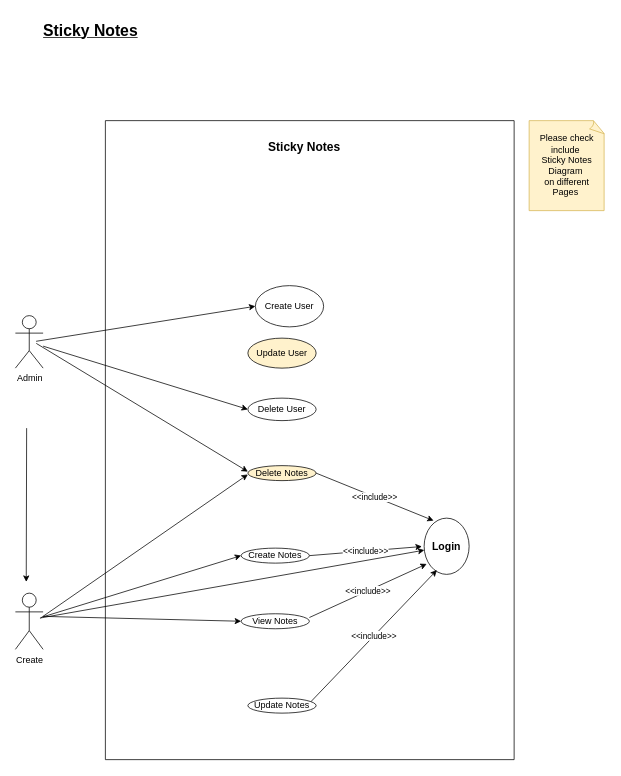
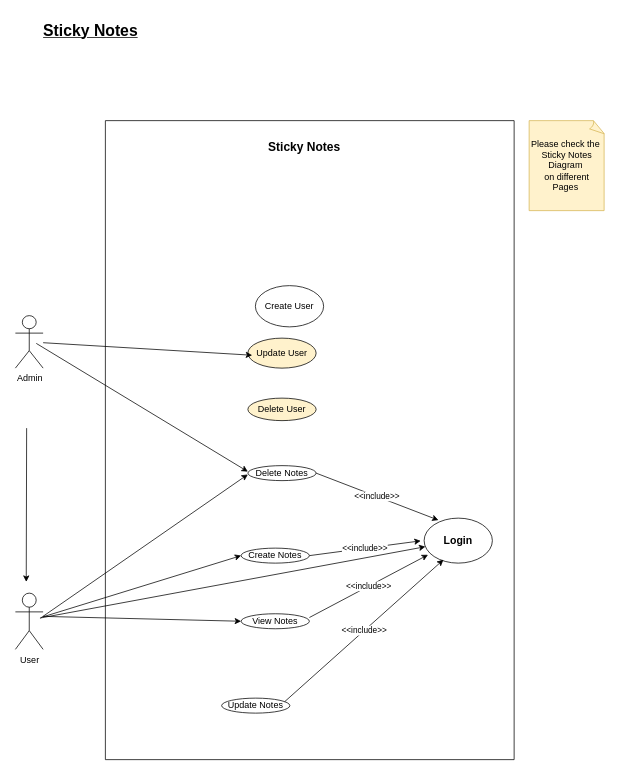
  <mxCell id="0" />
  <mxCell id="1" parent="0" />
  <mxCell id="2" value="" style="verticalLabelPosition=bottom;verticalAlign=top;html=1;shape=mxgraph.basic.rect;fillColor2=none;strokeWidth=1;size=20;indent=5;" parent="1" vertex="1"><mxGeometry x="140" y="160" width="545" height="852" as="geometry" /></mxCell>
  <mxCell id="3" value="&lt;b&gt;&lt;u&gt;&lt;font style=&quot;font-size: 21px;&quot;&gt;Sticky Notes&lt;/font&gt;&lt;/u&gt;&lt;/b&gt;" style="text;html=1;align=center;verticalAlign=middle;resizable=0;points=[];autosize=1;strokeColor=none;fillColor=none;" parent="1" vertex="1"><mxGeometry x="45" y="20" width="150" height="40" as="geometry" /></mxCell>
  <mxCell id="4" value="Admin" style="shape=umlActor;verticalLabelPosition=bottom;verticalAlign=top;html=1;outlineConnect=0;" parent="1" vertex="1"><mxGeometry x="20" y="420" width="37" height="70" as="geometry" /></mxCell>
  <mxCell id="5" value="Update User" style="ellipse;whiteSpace=wrap;html=1;fillColor=#fff2cc;" parent="1" vertex="1"><mxGeometry x="330" y="450" width="91" height="40" as="geometry" /></mxCell>
- <mxCell id="6" value="Delete User" style="ellipse;whiteSpace=wrap;html=1;" parent="1" vertex="1"><mxGeometry x="330" y="530" width="91" height="30" as="geometry" /></mxCell>
- <mxCell id="7" value="Delete Notes" style="ellipse;whiteSpace=wrap;html=1;fillColor=#fff2cc;" parent="1" vertex="1"><mxGeometry x="330" y="620" width="91" height="20" as="geometry" /></mxCell>
+ <mxCell id="6" value="Delete User" style="ellipse;whiteSpace=wrap;html=1;fillColor=#fff2cc;" parent="1" vertex="1"><mxGeometry x="330" y="530" width="91" height="30" as="geometry" /></mxCell>
+ <mxCell id="7" value="Delete Notes" style="ellipse;whiteSpace=wrap;html=1;" parent="1" vertex="1"><mxGeometry x="330" y="620" width="91" height="20" as="geometry" /></mxCell>
  <mxCell id="8" value="&lt;b&gt;&lt;font style=&quot;font-size: 16px;&quot;&gt;Sticky Notes&lt;/font&gt;&lt;/b&gt;" style="text;html=1;align=center;verticalAlign=middle;whiteSpace=wrap;rounded=0;" parent="1" vertex="1"><mxGeometry x="330" y="190" width="151" height="10" as="geometry" /></mxCell>
  <mxCell id="9" value="View Notes&lt;span style=&quot;color: rgba(0, 0, 0, 0); font-family: monospace; font-size: 0px; text-align: start; text-wrap: nowrap;&quot;&gt;%3CmxGraphModel%3E%3Croot%3E%3CmxCell%20id%3D%220%22%2F%3E%3CmxCell%20id%3D%221%22%20parent%3D%220%22%2F%3E%3CmxCell%20id%3D%222%22%20value%3D%22Assign%20Task%22%20style%3D%22ellipse%3BwhiteSpace%3Dwrap%3Bhtml%3D1%3B%22%20vertex%3D%221%22%20parent%3D%221%22%3E%3CmxGeometry%20x%3D%22340%22%20y%3D%22330%22%20width%3D%22120%22%20height%3D%2280%22%20as%3D%22geometry%22%2F%3E%3C%2FmxCell%3E%3C%2Froot%3E%3C%2FmxGraphModel%3ENotes NN&lt;/span&gt;" style="ellipse;whiteSpace=wrap;html=1;" parent="1" vertex="1"><mxGeometry x="321" y="817.5" width="91" height="20" as="geometry" /></mxCell>
- <mxCell id="10" value="Update Notes" style="ellipse;whiteSpace=wrap;html=1;" parent="1" vertex="1"><mxGeometry x="330" y="930" width="91" height="20" as="geometry" /></mxCell>
+ <mxCell id="10" value="Update Notes" style="ellipse;whiteSpace=wrap;html=1;" parent="1" vertex="1"><mxGeometry x="295" y="930" width="91" height="20" as="geometry" /></mxCell>
  <mxCell id="11" value="Create User" style="ellipse;whiteSpace=wrap;html=1;" parent="1" vertex="1"><mxGeometry x="340" y="380" width="91" height="55" as="geometry" /></mxCell>
- <mxCell id="12" value="Login" style="ellipse;whiteSpace=wrap;html=1;fontStyle=1;fontSize=14;" parent="1" vertex="1"><mxGeometry x="565" y="690" width="60" height="75" as="geometry" /></mxCell>
- <mxCell id="13" value="Create" style="shape=umlActor;verticalLabelPosition=bottom;verticalAlign=top;html=1;" parent="1" vertex="1"><mxGeometry x="20" y="790" width="37" height="75" as="geometry" /></mxCell>
+ <mxCell id="12" value="Login" style="ellipse;whiteSpace=wrap;html=1;fontStyle=1;fontSize=14;" parent="1" vertex="1"><mxGeometry x="565" y="690" width="91" height="60" as="geometry" /></mxCell>
+ <mxCell id="13" value="User" style="shape=umlActor;verticalLabelPosition=bottom;verticalAlign=top;html=1;" parent="1" vertex="1"><mxGeometry x="20" y="790" width="37" height="75" as="geometry" /></mxCell>
  <mxCell id="14" value="" style="endArrow=classic;html=1;rounded=0;entryX=0;entryY=0.5;entryDx=0;entryDy=0;exitX=1;exitY=0.421;exitDx=0;exitDy=0;exitPerimeter=0;" parent="1" source="13" target="28" edge="1"><mxGeometry width="50" height="50" relative="1" as="geometry"><mxPoint x="90" y="410" as="sourcePoint" /><mxPoint x="140" y="360" as="targetPoint" /></mxGeometry></mxCell>
  <mxCell id="15" value="" style="endArrow=classic;html=1;rounded=0;entryX=0;entryY=0.5;entryDx=0;entryDy=0;" parent="1" target="9" edge="1"><mxGeometry width="50" height="50" relative="1" as="geometry"><mxPoint x="57" y="821" as="sourcePoint" /><mxPoint x="294" y="425" as="targetPoint" /></mxGeometry></mxCell>
  <mxCell id="16" value="" style="endArrow=classic;html=1;rounded=0;exitX=0.886;exitY=0.443;exitDx=0;exitDy=0;exitPerimeter=0;" parent="1" source="13" target="12" edge="1"><mxGeometry width="50" height="50" relative="1" as="geometry"><mxPoint x="50" y="830" as="sourcePoint" /><mxPoint x="304" y="435" as="targetPoint" /></mxGeometry></mxCell>
  <mxCell id="17" value="" style="endArrow=classic;html=1;rounded=0;entryX=0.322;entryY=0.535;entryDx=0;entryDy=0;entryPerimeter=0;exitX=0.908;exitY=0.443;exitDx=0;exitDy=0;exitPerimeter=0;" parent="1" source="13" edge="1"><mxGeometry width="50" height="50" relative="1" as="geometry"><mxPoint x="66.33" y="837.495" as="sourcePoint" /><mxPoint x="330" y="631.74" as="targetPoint" /></mxGeometry></mxCell>
  <mxCell id="18" value="" style="endArrow=classic;html=1;rounded=0;entryX=0;entryY=0.5;entryDx=0;entryDy=0;exitX=0.753;exitY=0.529;exitDx=0;exitDy=0;exitPerimeter=0;" parent="1" source="4" edge="1"><mxGeometry width="50" height="50" relative="1" as="geometry"><mxPoint x="50" y="358" as="sourcePoint" /><mxPoint x="330" y="628" as="targetPoint" /></mxGeometry></mxCell>
- <mxCell id="19" value="" style="endArrow=classic;html=1;rounded=0;entryX=0;entryY=0.5;entryDx=0;entryDy=0;exitX=0.747;exitY=0.489;exitDx=0;exitDy=0;exitPerimeter=0;" parent="1" source="4" target="11" edge="1"><mxGeometry width="50" height="50" relative="1" as="geometry"><mxPoint x="60" y="690" as="sourcePoint" /><mxPoint x="274" y="745" as="targetPoint" /></mxGeometry></mxCell>
- <mxCell id="20" value="" style="endArrow=classic;html=1;rounded=0;entryX=0;entryY=0.5;entryDx=0;entryDy=0;" parent="1" source="4" target="6" edge="1"><mxGeometry width="50" height="50" relative="1" as="geometry"><mxPoint x="40" y="365" as="sourcePoint" /><mxPoint x="234" y="885" as="targetPoint" /></mxGeometry></mxCell>
+ <mxCell id="21" value="" style="endArrow=classic;html=1;rounded=0;entryX=0.063;entryY=0.57;entryDx=0;entryDy=0;entryPerimeter=0;" parent="1" source="4" target="5" edge="1"><mxGeometry width="50" height="50" relative="1" as="geometry"><mxPoint x="40" y="365" as="sourcePoint" /><mxPoint x="316" y="377" as="targetPoint" /></mxGeometry></mxCell>
  <mxCell id="22" value="&amp;lt;&amp;lt;include&amp;gt;&amp;gt;" style="endArrow=classic;html=1;rounded=0;exitX=0.923;exitY=0.24;exitDx=0;exitDy=0;exitPerimeter=0;entryX=0.283;entryY=0.925;entryDx=0;entryDy=0;entryPerimeter=0;" parent="1" source="10" target="12" edge="1"><mxGeometry width="50" height="50" relative="1" as="geometry"><mxPoint x="450" y="935" as="sourcePoint" /><mxPoint x="600" y="700" as="targetPoint" /></mxGeometry></mxCell>
  <mxCell id="23" value="&amp;lt;&amp;lt;include&amp;gt;&amp;gt;" style="endArrow=classic;html=1;rounded=0;exitX=1;exitY=0.252;exitDx=0;exitDy=0;exitPerimeter=0;entryX=0.057;entryY=0.815;entryDx=0;entryDy=0;entryPerimeter=0;" parent="1" source="9" target="12" edge="1"><mxGeometry width="50" height="50" relative="1" as="geometry"><mxPoint x="420" y="905" as="sourcePoint" /><mxPoint x="570" y="670" as="targetPoint" /></mxGeometry></mxCell>
  <mxCell id="24" value="&amp;lt;&amp;lt;include&amp;gt;&amp;gt;" style="endArrow=classic;html=1;rounded=0;exitX=1;exitY=0.5;exitDx=0;exitDy=0;entryX=-0.05;entryY=0.505;entryDx=0;entryDy=0;entryPerimeter=0;" parent="1" source="28" target="12" edge="1"><mxGeometry width="50" height="50" relative="1" as="geometry"><mxPoint x="420" y="875" as="sourcePoint" /><mxPoint x="570" y="640" as="targetPoint" /></mxGeometry></mxCell>
  <mxCell id="25" value="&amp;lt;&amp;lt;include&amp;gt;&amp;gt;" style="endArrow=classic;html=1;rounded=0;exitX=1;exitY=0.5;exitDx=0;exitDy=0;entryX=0.21;entryY=0.045;entryDx=0;entryDy=0;entryPerimeter=0;" parent="1" source="7" target="12" edge="1"><mxGeometry width="50" height="50" relative="1" as="geometry"><mxPoint x="640.299" y="459" as="sourcePoint" /><mxPoint x="570" y="580" as="targetPoint" /></mxGeometry></mxCell>
  <mxCell id="26" value="" style="endArrow=classic;html=1;rounded=0;" parent="1" edge="1"><mxGeometry width="50" height="50" relative="1" as="geometry"><mxPoint x="35" y="570" as="sourcePoint" /><mxPoint x="34.5" y="775" as="targetPoint" /></mxGeometry></mxCell>
- <mxCell id="27" value="Please check include&amp;nbsp;&lt;div&gt;Sticky Notes Diagram&amp;nbsp;&lt;div&gt;on different Pages&amp;nbsp;&lt;/div&gt;&lt;/div&gt;" style="whiteSpace=wrap;html=1;shape=mxgraph.basic.document;fillColor=#fff2cc;strokeColor=#d6b656;" parent="1" vertex="1"><mxGeometry x="705" y="160" width="101" height="120" as="geometry" /></mxCell>
+ <mxCell id="27" value="Please check the&amp;nbsp;&lt;div&gt;Sticky Notes Diagram&amp;nbsp;&lt;div&gt;on different Pages&amp;nbsp;&lt;/div&gt;&lt;/div&gt;" style="whiteSpace=wrap;html=1;shape=mxgraph.basic.document;fillColor=#fff2cc;strokeColor=#d6b656;" parent="1" vertex="1"><mxGeometry x="705" y="160" width="101" height="120" as="geometry" /></mxCell>
  <mxCell id="28" value="Create Notes&lt;span style=&quot;color: rgba(0, 0, 0, 0); font-family: monospace; font-size: 0px; text-align: start; text-wrap: nowrap;&quot;&gt;%3CmxGraphModel%3E%3Croot%3E%3CmxCell%20id%3D%220%22%2F%3E%3CmxCell%20id%3D%221%22%20parent%3D%220%22%2F%3E%3CmxCell%20id%3D%222%22%20value%3D%22Assign%20Task%22%20style%3D%22ellipse%3BwhiteSpace%3Dwrap%3Bhtml%3D1%3B%22%20vertex%3D%221%22%20parent%3D%221%22%3E%3CmxGeometry%20x%3D%22340%22%20y%3D%22330%22%20width%3D%22120%22%20height%3D%2280%22%20as%3D%22geometry%22%2F%3E%3C%2FmxCell%3E%3C%2Froot%3E%3C%2FmxGraphModel%3&lt;/span&gt;" style="ellipse;whiteSpace=wrap;html=1;" parent="1" vertex="1"><mxGeometry x="321" y="730" width="91" height="20" as="geometry" /></mxCell>
